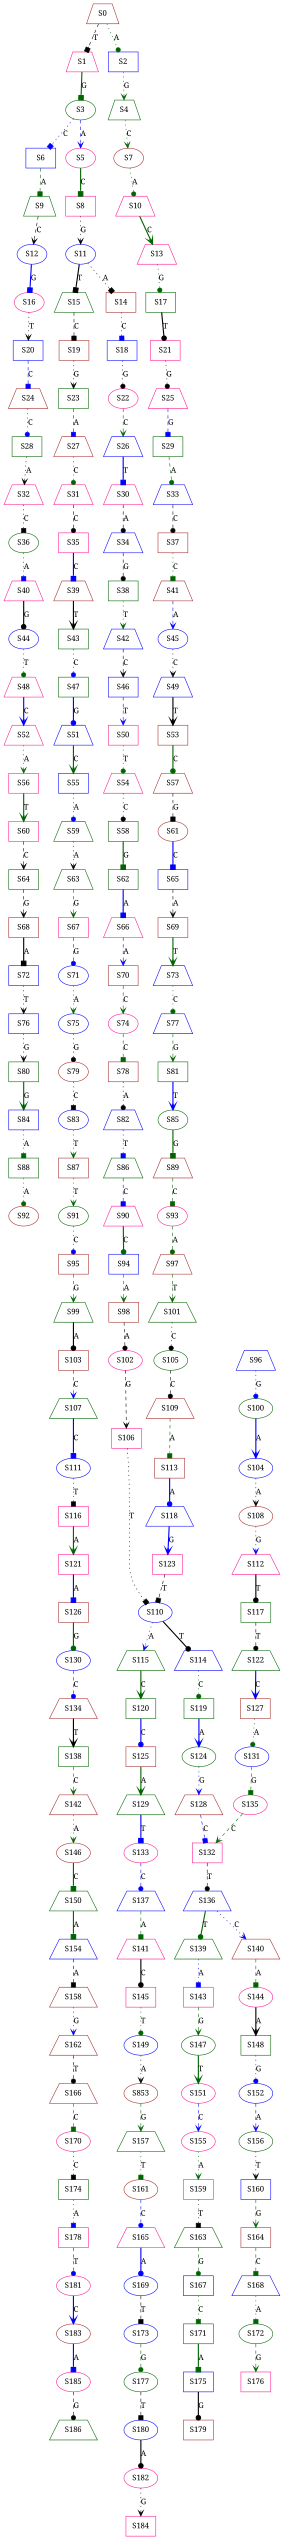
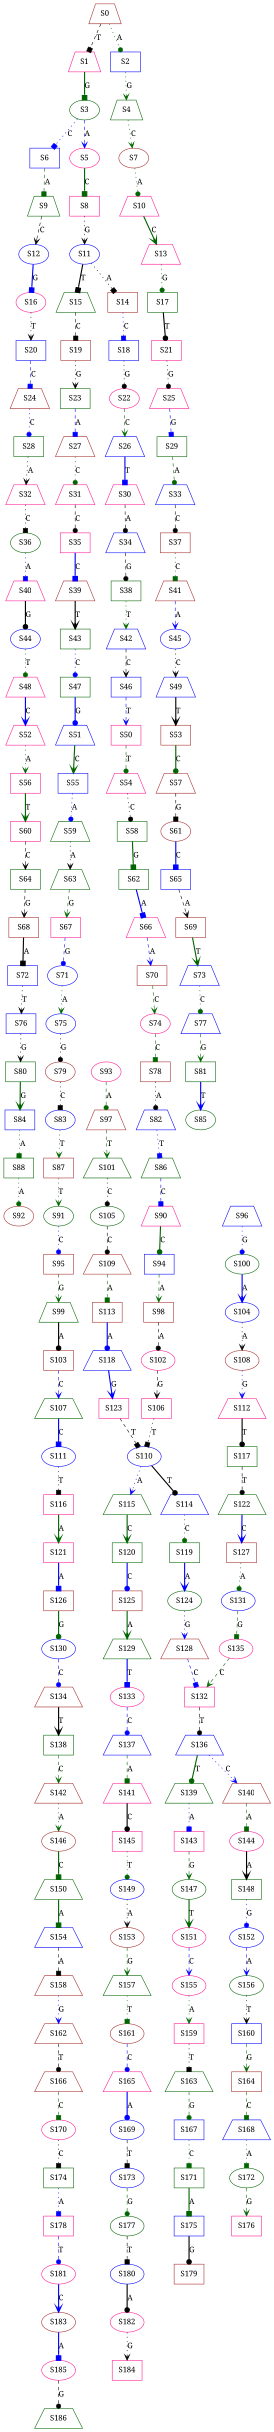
  strict digraph {
    fontname="Noto Serif"
    node [color=deeppink fontname="Noto Serif" shape=box]
    edge [arrowhead=vee color=darkgreen fontname="Noto Serif" style=dashed]
    S0 [color=brown shape=trapezium]
    S1 [shape=trapezium]
    S2 [color=blue]
    S3 [color=darkgreen shape=ellipse]
    S4 [color=darkgreen shape=trapezium]
    S5 [shape=ellipse]
    S6 [color=blue]
    S7 [color=brown shape=ellipse]
    S8
    S9 [color=darkgreen shape=trapezium]
    S10 [shape=trapezium]
    S11 [color=blue shape=ellipse]
    S12 [color=blue shape=ellipse]
    S13 [shape=trapezium]
    S14 [color=brown]
    S15 [color=darkgreen shape=trapezium]
    S16 [shape=ellipse]
    S17 [color=darkgreen]
    S18 [color=blue]
    S19 [color=brown]
    S20 [color=blue]
    S21
    S22 [shape=ellipse]
    S23 [color=darkgreen]
    S24 [color=brown shape=trapezium]
    S25 [shape=trapezium]
    S26 [color=blue shape=trapezium]
    S27 [color=brown shape=trapezium]
    S28 [color=darkgreen]
    S29 [color=darkgreen]
    S30 [shape=trapezium]
    S31 [shape=trapezium]
    S32 [shape=trapezium]
    S33 [color=blue shape=trapezium]
    S34 [color=blue shape=trapezium]
    S35
    S36 [color=darkgreen shape=ellipse]
    S37 [color=brown]
    S38 [color=darkgreen]
    S39 [color=brown shape=trapezium]
    S40 [shape=trapezium]
    S41 [color=brown shape=trapezium]
    S42 [color=blue shape=trapezium]
    S43 [color=darkgreen]
    S44 [color=blue shape=ellipse]
    S45 [color=blue shape=ellipse]
    S46 [color=blue]
    S47 [color=darkgreen]
    S48 [shape=trapezium]
    S49 [color=blue shape=trapezium]
    S50
    S51 [color=blue shape=trapezium]
    S52 [shape=trapezium]
    S53 [color=brown]
    S54 [shape=trapezium]
    S55 [color=blue]
    S56
    S57 [color=brown shape=trapezium]
    S58 [color=darkgreen]
    S59 [color=darkgreen shape=trapezium]
    S60
    S61 [color=brown shape=ellipse]
    S62 [color=darkgreen]
    S63 [color=darkgreen shape=trapezium]
    S64 [color=darkgreen]
    S65 [color=blue]
    S66 [shape=trapezium]
    S67
    S68 [color=brown]
    S69 [color=brown]
    S70 [color=brown]
    S71 [color=blue shape=ellipse]
    S72 [color=blue]
    S73 [color=blue shape=trapezium]
    S74 [shape=ellipse]
    S75 [color=blue shape=ellipse]
    S76 [color=blue]
    S77 [color=blue shape=trapezium]
    S78 [color=brown]
    S79 [color=brown shape=ellipse]
    S80 [color=darkgreen]
    S81 [color=darkgreen]
    S82 [color=blue shape=trapezium]
    S83 [color=blue shape=ellipse]
    S84 [color=blue]
    S85 [color=darkgreen shape=ellipse]
    S86 [color=darkgreen shape=trapezium]
    S87 [color=brown]
    S88 [color=darkgreen]
-   S89 [color=brown shape=trapezium]
    S90 [shape=trapezium]
    S91 [color=darkgreen shape=ellipse]
    S92 [color=brown shape=ellipse]
    S93 [shape=ellipse]
    S94 [color=blue]
    S95 [color=brown]
    S97 [color=brown shape=trapezium]
    S98 [color=brown]
    S99 [color=darkgreen shape=trapezium]
    S96 [color=blue shape=trapezium]
    S100 [color=darkgreen shape=ellipse]
    S101 [color=darkgreen shape=trapezium]
    S102 [shape=ellipse]
    S103 [color=brown]
    S104 [color=blue shape=ellipse]
    S105 [color=darkgreen shape=ellipse]
    S106
    S107 [color=darkgreen shape=trapezium]
    S108 [color=brown shape=ellipse]
    S109 [color=brown shape=trapezium]
    S110 [color=blue shape=ellipse]
    S111 [color=blue shape=ellipse]
    S112 [shape=trapezium]
    S113 [color=brown]
    S114 [color=blue shape=trapezium]
    S115 [color=darkgreen shape=trapezium]
    S116
    S117 [color=darkgreen]
    S118 [color=blue shape=trapezium]
    S119 [color=darkgreen]
    S120 [color=darkgreen]
    S121
    S122 [color=darkgreen shape=trapezium]
    S123
    S124 [color=darkgreen shape=ellipse]
    S125 [color=brown]
    S126 [color=brown]
    S127 [color=brown]
    S128 [color=brown shape=trapezium]
    S129 [color=darkgreen shape=trapezium]
    S130 [color=blue shape=ellipse]
    S131 [color=blue shape=ellipse]
    S132
    S133 [shape=ellipse]
    S134 [color=brown shape=trapezium]
    S135 [shape=ellipse]
    S136 [color=blue shape=trapezium]
    S137 [color=blue shape=trapezium]
    S138 [color=darkgreen]
    S139 [color=darkgreen shape=trapezium]
    S140 [color=brown shape=trapezium]
    S141 [shape=trapezium]
    S142 [color=brown shape=trapezium]
    S143
    S144 [shape=ellipse]
    S145
    S146 [color=brown shape=ellipse]
    S147 [color=darkgreen shape=ellipse]
    S148 [color=darkgreen]
    S149 [color=blue shape=ellipse]
    S150 [color=darkgreen shape=trapezium]
    S151 [shape=ellipse]
    S152 [color=blue shape=ellipse]
-   S153 [color=brown shape=ellipse label=S853]
+   S153 [color=brown shape=ellipse]
    S154 [color=blue shape=trapezium]
    S155 [shape=ellipse]
    S156 [color=darkgreen shape=ellipse]
    S157 [color=darkgreen shape=trapezium]
    S158 [color=brown shape=trapezium]
    S159
    S160 [color=blue]
    S161 [color=brown shape=ellipse]
    S162 [color=brown shape=trapezium]
    S163 [color=darkgreen shape=trapezium]
    S164 [color=brown]
    S165 [shape=trapezium]
    S166 [color=brown shape=trapezium]
    S167 [color=blue]
    S168 [color=blue shape=trapezium]
    S169 [color=blue shape=ellipse]
    S170 [shape=ellipse]
    S171 [color=darkgreen]
    S172 [color=darkgreen shape=ellipse]
    S173 [color=blue shape=ellipse]
    S174 [color=darkgreen]
    S175 [color=blue]
    S176
    S177 [color=darkgreen shape=ellipse]
    S178
    S179 [color=brown]
    S180 [color=blue shape=ellipse]
    S181 [shape=ellipse]
    S182 [shape=ellipse]
    S183 [color=brown shape=ellipse]
    S184
    S185 [shape=ellipse]
    S186 [color=darkgreen shape=trapezium]
    S0 -> S1 [arrowhead=box color=black label=T]
    S0 -> S2 [arrowhead=dot label=A style=dotted]
    S1 -> S3 [arrowhead=box label=G style=bold]
    S2 -> S4 [label=G style=dotted]
    S3 -> S5 [color=blue label=A]
    S3 -> S6 [arrowhead=box color=blue label=C style=dotted]
    S4 -> S7 [label=C style=dotted]
    S5 -> S8 [arrowhead=box label=C style=bold]
    S6 -> S9 [arrowhead=box label=A]
    S7 -> S10 [arrowhead=dot label=A style=dotted]
    S8 -> S11 [color=black label=G style=dotted]
    S9 -> S12 [color=black label=C]
    S10 -> S13 [label=C style=bold]
    S11 -> S14 [arrowhead=box color=black label=A style=dotted]
    S11 -> S15 [arrowhead=box color=black label=T style=bold]
    S12 -> S16 [arrowhead=box color=blue label=G style=bold]
    S13 -> S17 [arrowhead=dot label=G style=dotted]
    S14 -> S18 [arrowhead=box color=blue label=C style=dotted]
    S15 -> S19 [arrowhead=box color=black label=C]
    S16 -> S20 [color=black label=T style=dotted]
    S17 -> S21 [arrowhead=dot color=black label=T style=bold]
    S18 -> S22 [arrowhead=dot color=black label=G style=dotted]
    S19 -> S23 [color=black label=G style=dotted]
    S20 -> S24 [arrowhead=box color=blue label=C]
    S21 -> S25 [arrowhead=dot color=black label=G style=dotted]
    S22 -> S26 [label=C]
    S23 -> S27 [arrowhead=box color=blue label=A]
    S24 -> S28 [arrowhead=dot color=blue label=C style=dotted]
    S25 -> S29 [arrowhead=box color=blue label=G]
    S26 -> S30 [arrowhead=box color=blue label=T style=bold]
    S27 -> S31 [arrowhead=dot label=C style=dotted]
    S28 -> S32 [color=black label=A style=dotted]
    S29 -> S33 [arrowhead=dot label=A]
    S30 -> S34 [arrowhead=dot color=black label=A]
    S31 -> S35 [arrowhead=dot color=black label=C]
    S32 -> S36 [arrowhead=box color=black label=C style=dotted]
    S33 -> S37 [arrowhead=dot color=black label=C]
    S34 -> S38 [arrowhead=dot color=black label=G]
    S35 -> S39 [arrowhead=box color=blue label=C style=bold]
    S36 -> S40 [arrowhead=box color=blue label=A style=dotted]
    S37 -> S41 [arrowhead=box label=C style=dotted]
    S38 -> S42 [label=T style=dotted]
    S39 -> S43 [color=black label=T style=bold]
    S40 -> S44 [arrowhead=dot color=black label=G style=bold]
    S41 -> S45 [color=blue label=A]
    S42 -> S46 [color=black label=C]
    S43 -> S47 [arrowhead=dot color=blue label=C style=dotted]
    S44 -> S48 [arrowhead=dot label=T style=dotted]
    S45 -> S49 [color=black label=C style=dotted]
    S46 -> S50 [color=blue label=T]
    S47 -> S51 [arrowhead=dot color=blue label=G style=bold]
    S48 -> S52 [color=blue label=C style=bold]
    S49 -> S53 [color=black label=T style=bold]
-   S50 -> S54 [arrowhead=dot label=T style=dotted]
+   S50 -> S54 [arrowhead=dot label=T]
    S51 -> S55 [label=C style=bold]
    S52 -> S56 [label=A style=dotted]
    S53 -> S57 [arrowhead=dot label=C style=bold]
    S54 -> S58 [arrowhead=dot color=black label=C style=dotted]
    S55 -> S59 [arrowhead=dot color=blue label=A style=dotted]
    S56 -> S60 [label=T style=bold]
    S57 -> S61 [arrowhead=box color=black label=G]
    S58 -> S62 [arrowhead=box label=G style=bold]
    S59 -> S63 [color=black label=A style=dotted]
    S60 -> S64 [color=black label=C]
    S61 -> S65 [arrowhead=box color=blue label=C style=bold]
    S62 -> S66 [arrowhead=box color=blue label=A style=bold]
    S63 -> S67 [label=G]
    S64 -> S68 [color=black label=G]
    S65 -> S69 [color=black label=A]
    S66 -> S70 [color=blue label=A]
    S67 -> S71 [arrowhead=dot color=blue label=G]
    S68 -> S72 [arrowhead=box color=black label=A style=bold]
    S69 -> S73 [label=T style=bold]
    S70 -> S74 [label=C]
    S71 -> S75 [label=A style=dotted]
    S72 -> S76 [color=black label=T style=dotted]
    S73 -> S77 [arrowhead=dot label=C style=dotted]
    S74 -> S78 [arrowhead=box label=C]
    S75 -> S79 [arrowhead=dot color=black label=G style=dotted]
    S76 -> S80 [color=black label=G style=dotted]
    S77 -> S81 [label=G]
    S78 -> S82 [arrowhead=dot color=black label=A style=dotted]
    S79 -> S83 [arrowhead=box color=black label=C style=dotted]
    S80 -> S84 [label=G style=bold]
    S81 -> S85 [color=blue label=T style=bold]
    S82 -> S86 [arrowhead=box color=blue label=T style=dotted]
    S83 -> S87 [label=T style=dotted]
    S84 -> S88 [arrowhead=box label=A style=dotted]
-   S85 -> S89 [arrowhead=box label=G style=bold]
    S86 -> S90 [arrowhead=box color=blue label=C]
    S87 -> S91 [label=T style=dotted]
    S88 -> S92 [arrowhead=dot label=A style=dotted]
-   S89 -> S93 [arrowhead=box label=C]
    S90 -> S94 [arrowhead=dot label=C style=bold]
    S91 -> S95 [arrowhead=dot color=blue label=C style=dotted]
    S93 -> S97 [arrowhead=dot label=A]
    S94 -> S98 [label=A]
    S95 -> S99 [label=G]
    S97 -> S101 [label=T]
    S98 -> S102 [arrowhead=dot color=black label=A]
    S99 -> S103 [arrowhead=dot color=black label=A style=bold]
    S96 -> S100 [arrowhead=dot color=blue label=G style=dotted]
    S100 -> S104 [color=blue label=A style=bold]
    S101 -> S105 [arrowhead=dot color=black label=C style=dotted]
    S102 -> S106 [color=black label=G]
    S103 -> S107 [color=blue label=C]
    S104 -> S108 [color=black label=A style=dotted]
    S105 -> S109 [arrowhead=dot color=black label=C]
    S106 -> S110 [arrowhead=box color=black label=T style=dotted]
    S107 -> S111 [arrowhead=box color=blue label=C style=bold]
    S108 -> S112 [color=blue label=G style=dotted]
    S109 -> S113 [arrowhead=box label=A]
    S110 -> S114 [arrowhead=dot color=black label=T style=bold]
    S110 -> S115 [color=blue label=A style=dotted]
    S111 -> S116 [arrowhead=box color=black label=T style=dotted]
    S112 -> S117 [arrowhead=dot color=black label=T style=bold]
    S113 -> S118 [arrowhead=dot color=blue label=A style=bold]
    S114 -> S119 [arrowhead=dot label=C style=dotted]
    S115 -> S120 [label=C style=bold]
    S116 -> S121 [label=A style=bold]
    S117 -> S122 [arrowhead=dot color=black label=T]
    S118 -> S123 [color=blue label=G style=bold]
    S119 -> S124 [color=blue label=A style=bold]
    S120 -> S125 [arrowhead=dot color=blue label=C style=bold]
    S121 -> S126 [arrowhead=box color=blue label=A style=bold]
    S122 -> S127 [color=blue label=C style=bold]
    S123 -> S110 [arrowhead=box color=black label=T]
    S124 -> S128 [color=blue label=G style=dotted]
    S125 -> S129 [label=A style=bold]
    S126 -> S130 [arrowhead=dot label=G style=bold]
    S127 -> S131 [arrowhead=dot label=A style=dotted]
    S128 -> S132 [arrowhead=box color=blue label=C]
    S129 -> S133 [arrowhead=box color=blue label=T style=bold]
    S130 -> S134 [arrowhead=dot color=blue label=C]
    S131 -> S135 [arrowhead=box label=G]
    S132 -> S136 [arrowhead=dot color=black label=T]
    S133 -> S137 [arrowhead=dot color=blue label=C]
    S134 -> S138 [color=black label=T style=bold]
    S135 -> S132 [label=C]
    S136 -> S139 [arrowhead=dot label=T style=bold]
    S136 -> S140 [color=blue label=C style=dotted]
    S137 -> S141 [arrowhead=box label=A]
    S138 -> S142 [label=C]
    S139 -> S143 [arrowhead=box color=blue label=A style=dotted]
    S140 -> S144 [arrowhead=box label=A]
    S141 -> S145 [arrowhead=dot color=black label=C style=bold]
    S142 -> S146 [label=A style=dotted]
    S143 -> S147 [label=G]
    S144 -> S148 [color=black label=A style=bold]
    S145 -> S149 [arrowhead=dot label=T style=dotted]
    S146 -> S150 [arrowhead=box label=C style=bold]
    S147 -> S151 [label=T style=bold]
    S148 -> S152 [arrowhead=dot color=blue label=G style=dotted]
    S149 -> S153 [color=black label=A style=dotted]
    S150 -> S154 [arrowhead=box label=A style=bold]
    S151 -> S155 [color=blue label=C]
    S152 -> S156 [color=blue label=A]
    S153 -> S157 [label=G]
    S154 -> S158 [arrowhead=box color=black label=A]
    S155 -> S159 [label=A style=dotted]
    S156 -> S160 [color=black label=T style=dotted]
    S157 -> S161 [arrowhead=box label=T style=dotted]
    S158 -> S162 [color=blue label=G style=dotted]
    S159 -> S163 [arrowhead=box color=black label=T style=dotted]
    S160 -> S164 [label=G]
    S161 -> S165 [arrowhead=dot color=blue label=C]
    S162 -> S166 [arrowhead=dot color=black label=T]
    S163 -> S167 [arrowhead=dot label=G]
    S164 -> S168 [arrowhead=box label=C]
    S165 -> S169 [arrowhead=dot color=blue label=A style=bold]
    S166 -> S170 [arrowhead=box label=C]
    S167 -> S171 [arrowhead=box label=C style=dotted]
    S168 -> S172 [arrowhead=box label=A style=dotted]
    S169 -> S173 [arrowhead=box color=black label=T]
    S170 -> S174 [arrowhead=box color=black label=C style=dotted]
    S171 -> S175 [arrowhead=box label=A style=bold]
    S172 -> S176 [label=G]
    S173 -> S177 [arrowhead=dot label=G]
    S174 -> S178 [arrowhead=box color=blue label=A style=dotted]
    S175 -> S179 [arrowhead=dot color=black label=G style=bold]
    S177 -> S180 [arrowhead=box color=black label=T]
    S178 -> S181 [arrowhead=dot color=blue label=T]
    S180 -> S182 [arrowhead=dot color=black label=A style=bold]
    S181 -> S183 [color=blue label=C style=bold]
    S182 -> S184 [color=black label=G style=dotted]
    S183 -> S185 [arrowhead=box color=blue label=A style=bold]
    S185 -> S186 [arrowhead=dot color=black label=G]
  }
